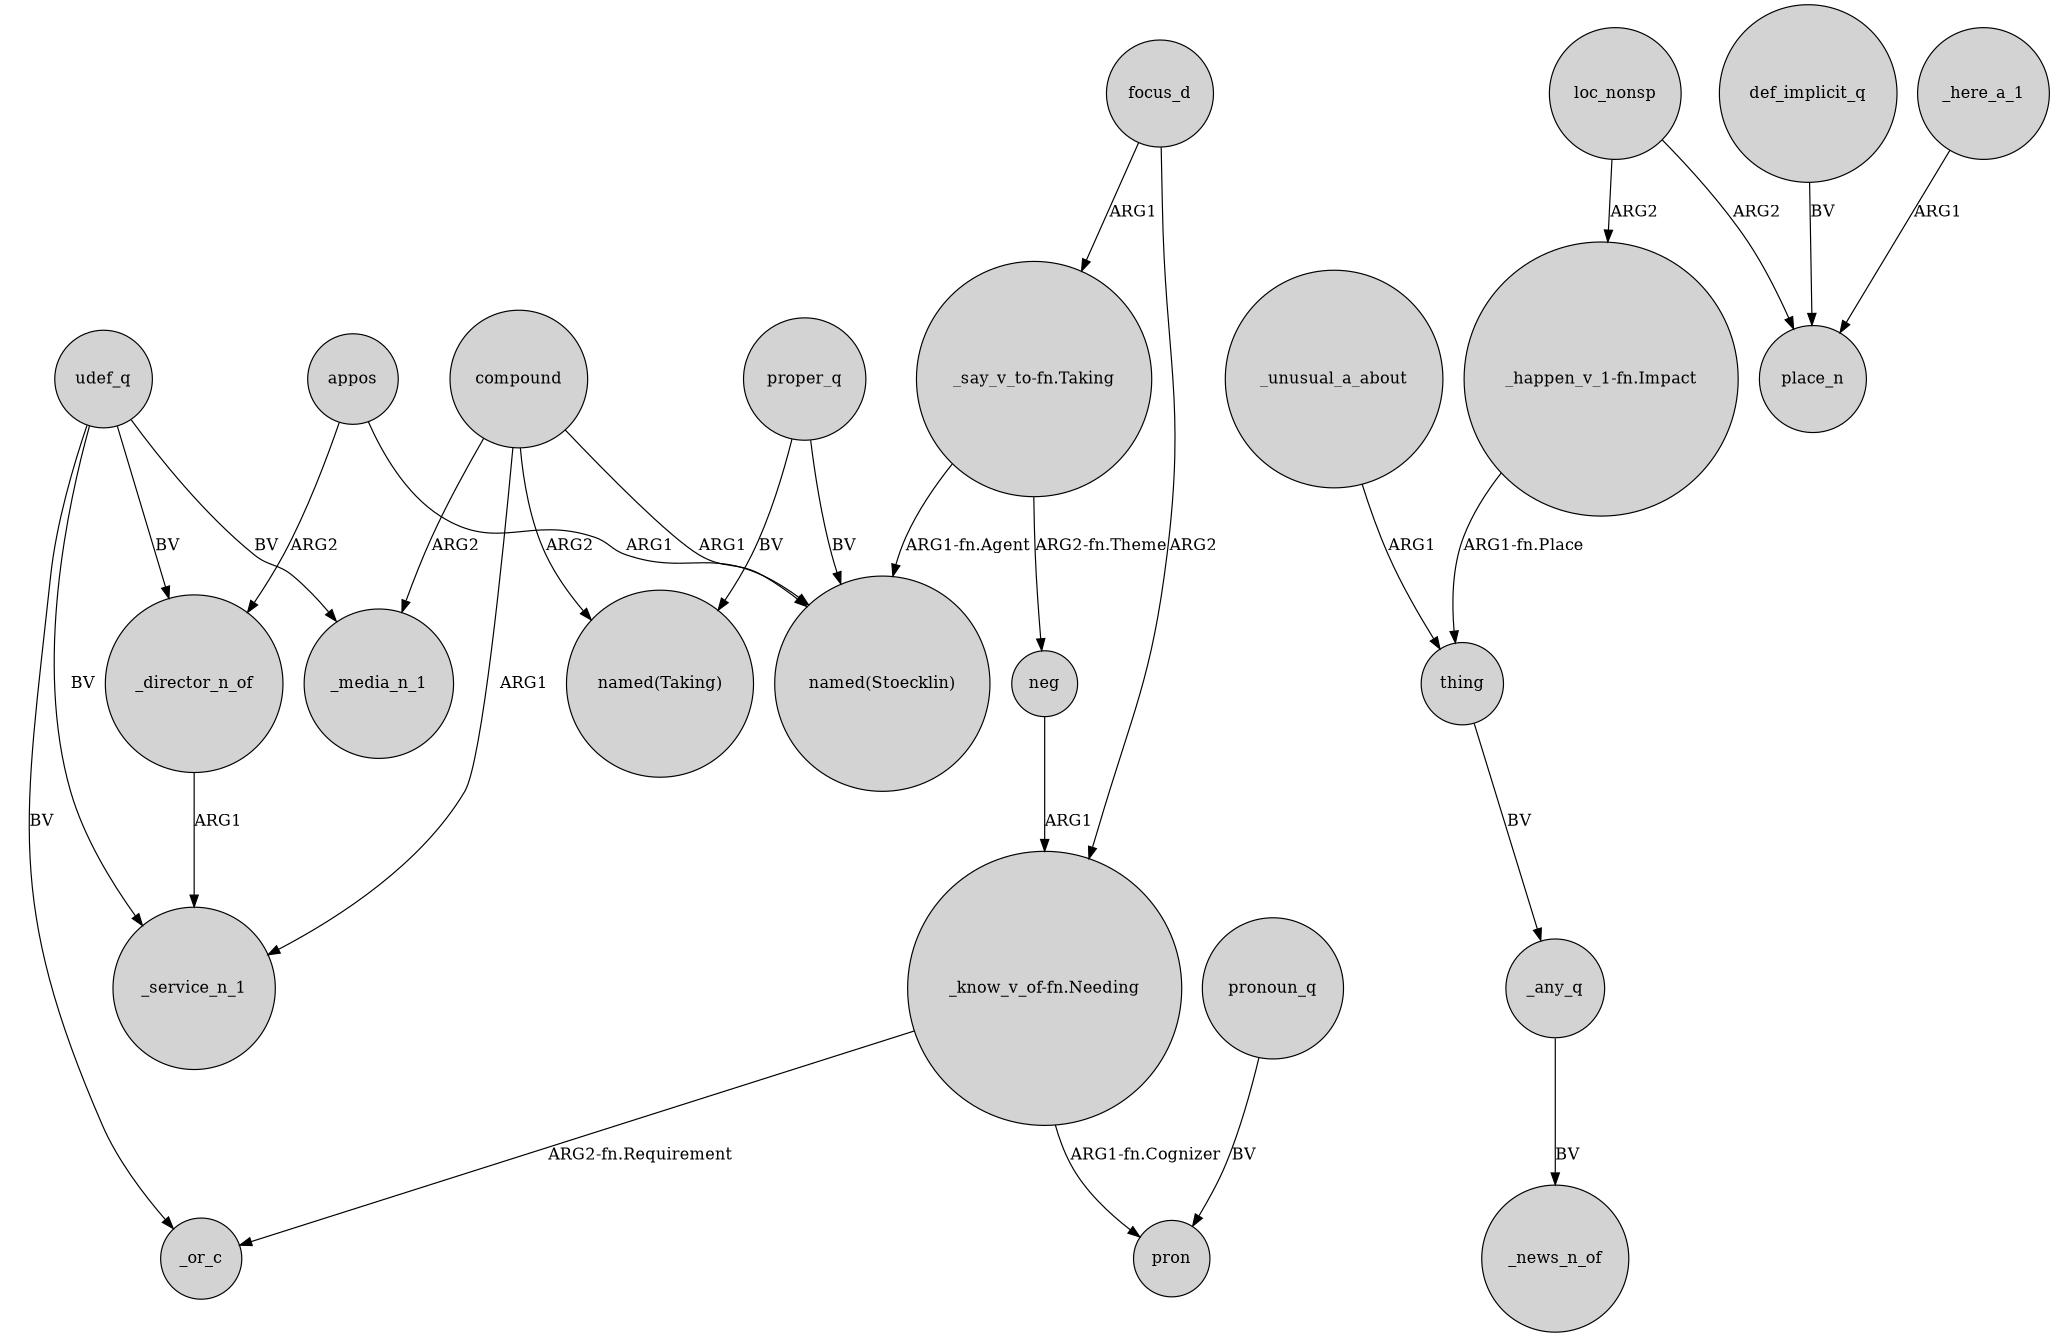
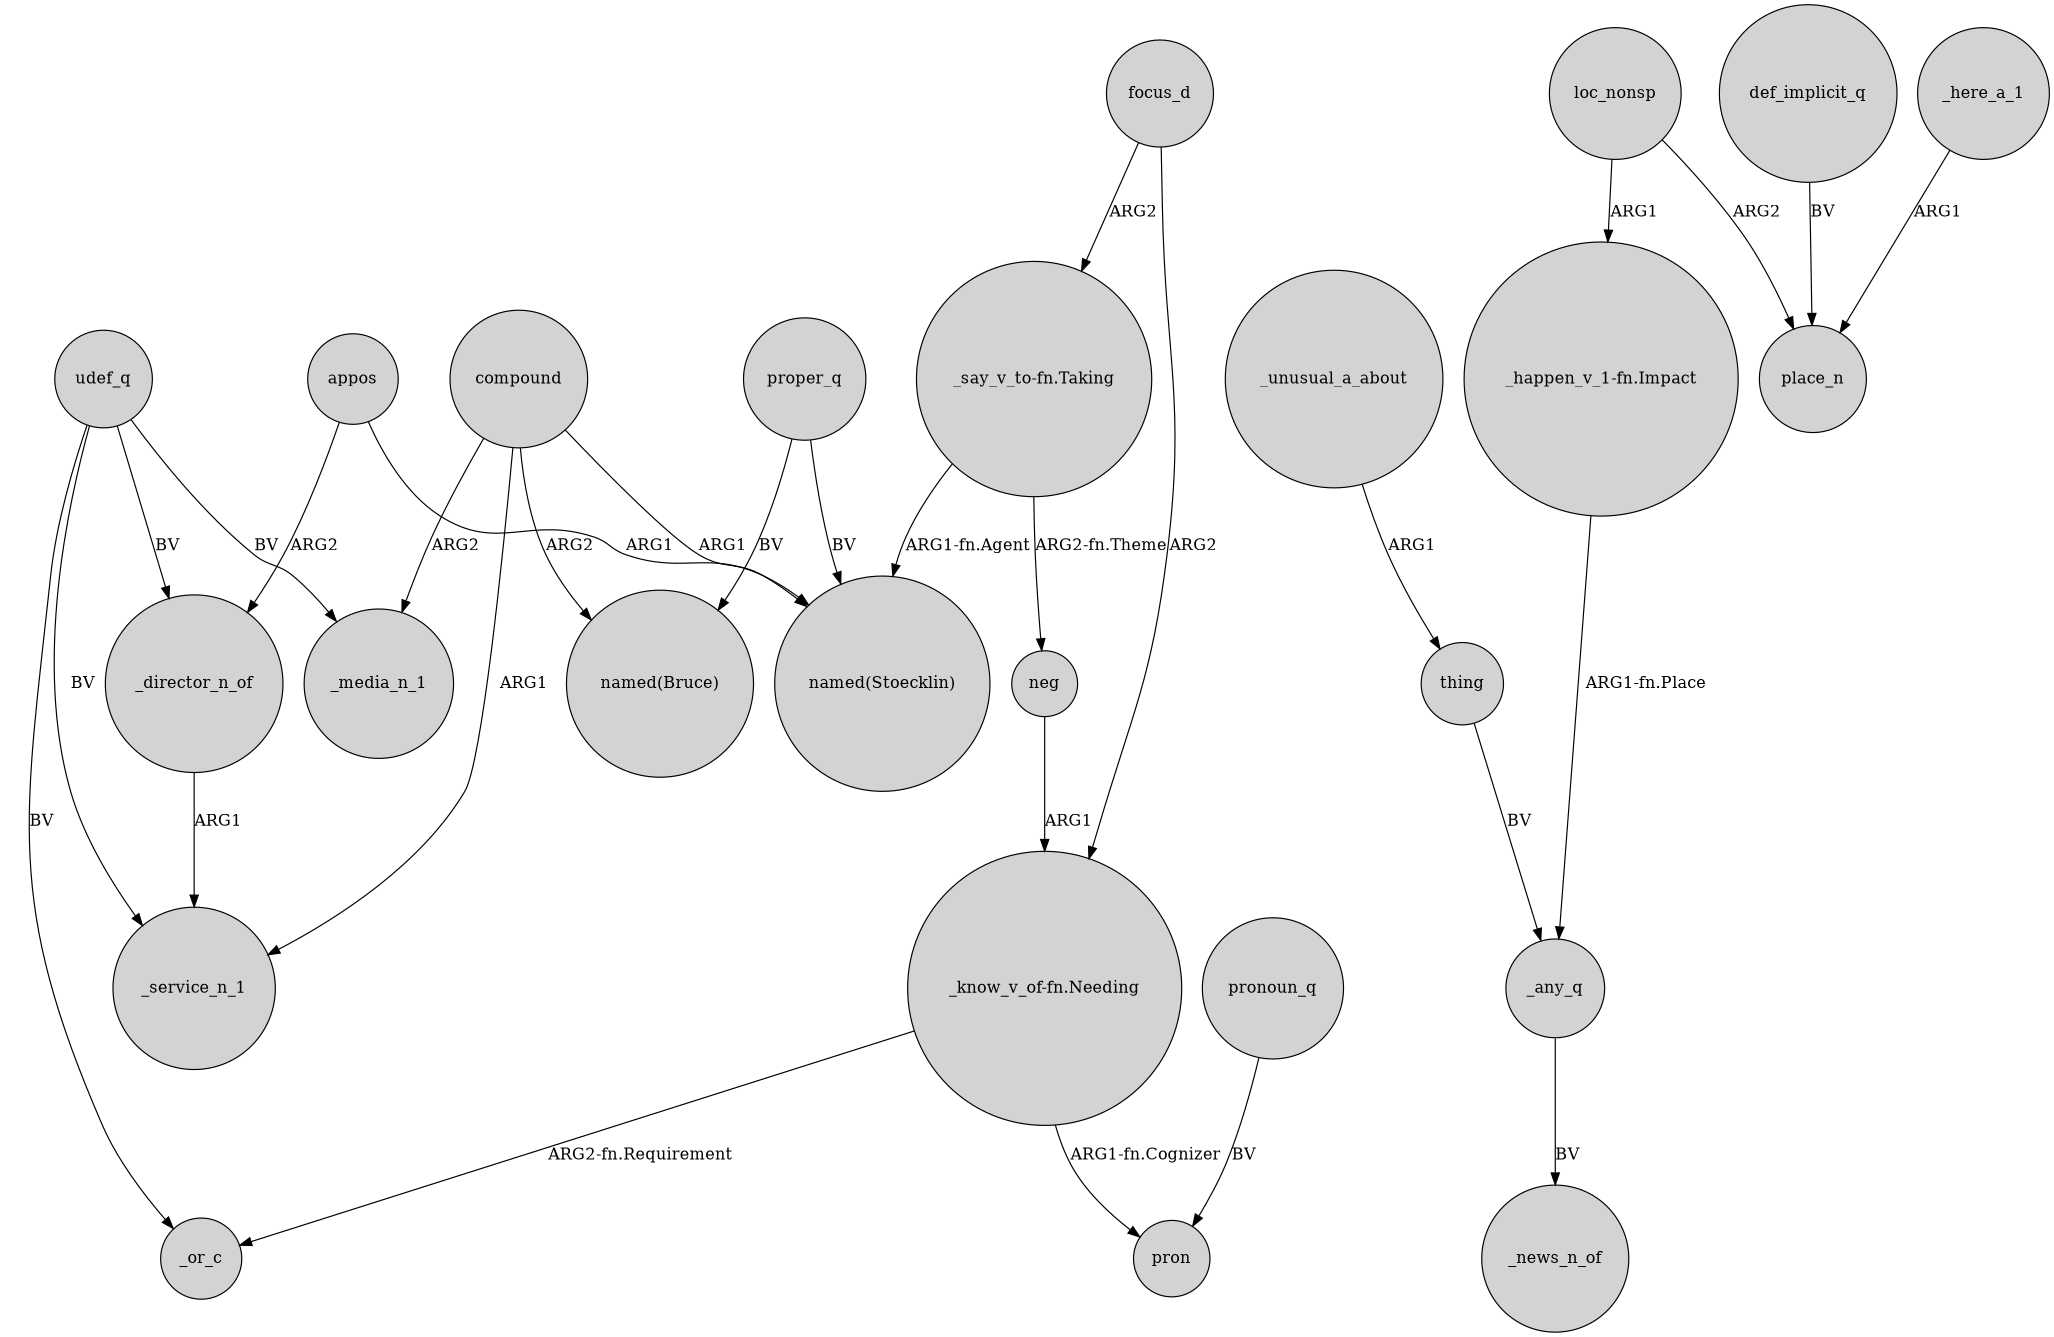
  digraph {
    fontname="DejaVu Serif"
    node [fontname="DejaVu Serif" shape=circle style=filled]
    edge [fontname="DejaVu Serif"]
    udef_q
    _director_n_of
    _service_n_1
    _or_c
    _media_n_1
    proper_q
    "named(Stoecklin)"
-   "named(Bruce)" [label="named(Taking)"]
+   "named(Bruce)"
    "_know_v_of-fn.Needing"
    pron
    _unusual_a_about
    thing
    _any_q
    def_implicit_q
    place_n
    focus_d
    "_say_v_to-fn.Taking"
    neg
    _news_n_of
    appos
    _here_a_1
    loc_nonsp
    "_happen_v_1-fn.Impact"
    pronoun_q
    compound
    udef_q -> _director_n_of [label=BV]
    udef_q -> _service_n_1 [label=BV]
    udef_q -> _or_c [label=BV]
    udef_q -> _media_n_1 [label=BV]
    _director_n_of -> _service_n_1 [label=ARG1]
    proper_q -> "named(Stoecklin)" [label=BV]
    proper_q -> "named(Bruce)" [label=BV]
    "_know_v_of-fn.Needing" -> _or_c [label="ARG2-fn.Requirement"]
    "_know_v_of-fn.Needing" -> pron [label="ARG1-fn.Cognizer"]
    _unusual_a_about -> thing [label=ARG1]
    thing -> _any_q [label=BV]
    _any_q -> _news_n_of [label=BV]
    def_implicit_q -> place_n [label=BV]
    focus_d -> "_know_v_of-fn.Needing" [label=ARG2]
-   focus_d -> "_say_v_to-fn.Taking" [label=ARG1]
+   focus_d -> "_say_v_to-fn.Taking" [label=ARG2]
    "_say_v_to-fn.Taking" -> "named(Stoecklin)" [label="ARG1-fn.Agent"]
    "_say_v_to-fn.Taking" -> neg [label="ARG2-fn.Theme"]
    neg -> "_know_v_of-fn.Needing" [label=ARG1]
    appos -> _director_n_of [label=ARG2]
    appos -> "named(Stoecklin)" [label=ARG1]
    _here_a_1 -> place_n [label=ARG1]
    loc_nonsp -> place_n [label=ARG2]
-   loc_nonsp -> "_happen_v_1-fn.Impact" [label=ARG2]
-   "_happen_v_1-fn.Impact" -> thing [label="ARG1-fn.Place"]
+   loc_nonsp -> "_happen_v_1-fn.Impact" [label=ARG1]
+   "_happen_v_1-fn.Impact" -> _any_q [label="ARG1-fn.Place"]
    pronoun_q -> pron [label=BV]
    compound -> _service_n_1 [label=ARG1]
    compound -> _media_n_1 [label=ARG2]
    compound -> "named(Stoecklin)" [label=ARG1]
    compound -> "named(Bruce)" [label=ARG2]
  }
